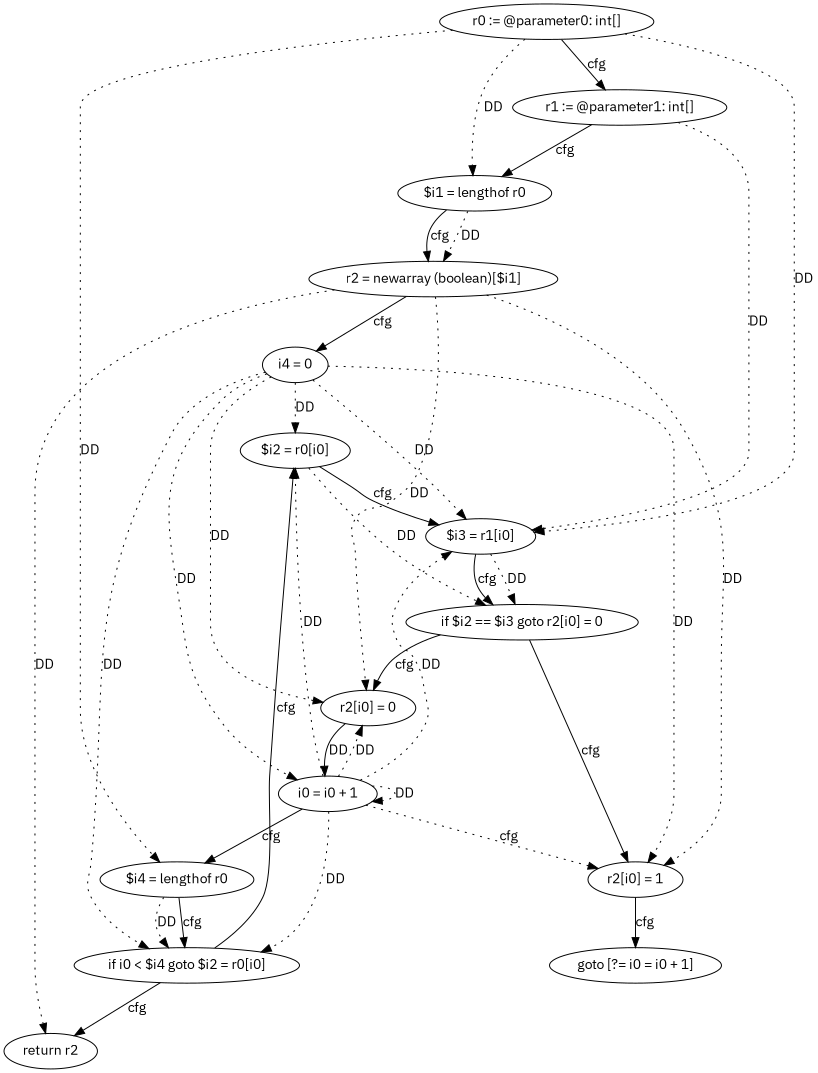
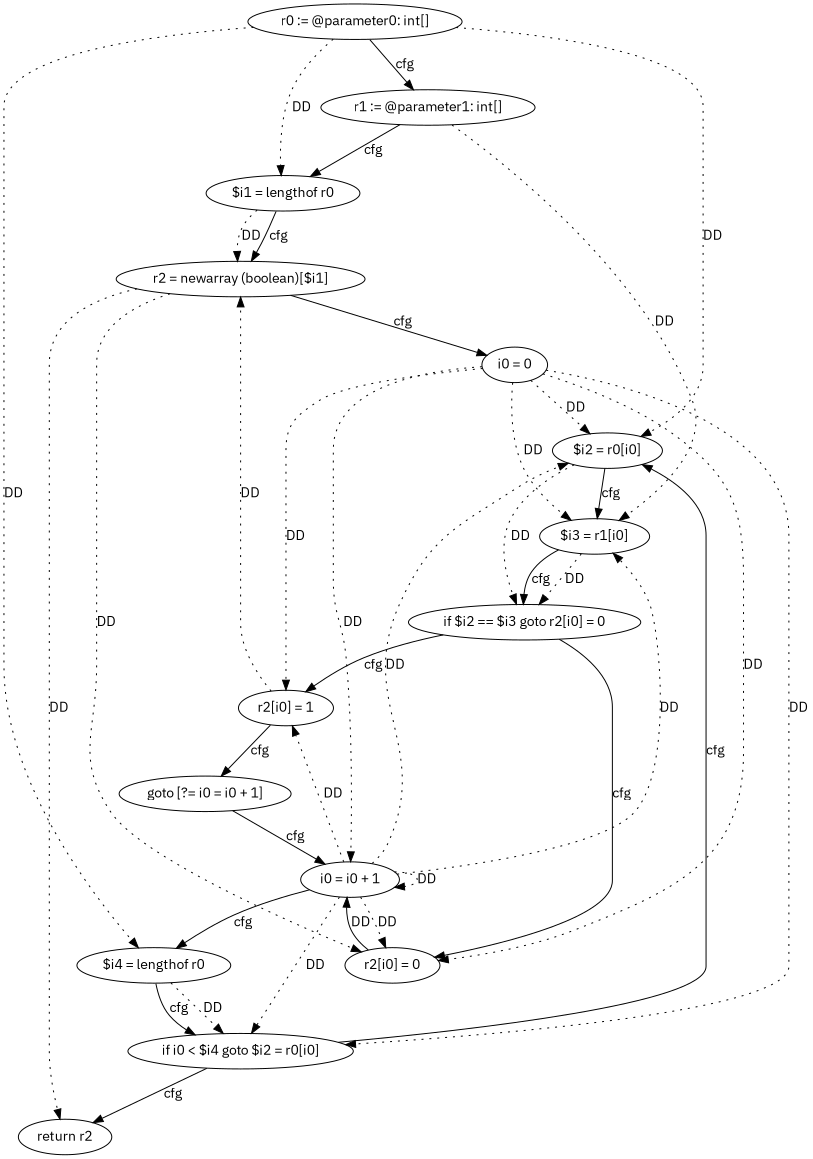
  digraph {
    fontname="IBM Plex Sans"
    node [fontname="IBM Plex Sans"]
    edge [fontname="IBM Plex Sans" style=dotted]
    n1 [label="r0 := @parameter0: int[]"]
    n2 [label="r1 := @parameter1: int[]"]
    n3 [label="$i1 = lengthof r0"]
    n4 [label="$i2 = r0[i0]"]
    n5 [label="$i4 = lengthof r0"]
    n6 [label="$i3 = r1[i0]"]
    n7 [label="r2 = newarray (boolean)[$i1]"]
    n8 [label="if $i2 == $i3 goto r2[i0] = 0"]
    n9 [label="if i0 < $i4 goto $i2 = r0[i0]"]
-   n10 [label="i4 = 0"]
+   n10 [label="i0 = 0"]
    n11 [label="r2[i0] = 1"]
    n12 [label="r2[i0] = 0"]
    n13 [label="return r2"]
    n14 [label="i0 = i0 + 1"]
    n15 [label="goto [?= i0 = i0 + 1]"]
    n1 -> n2 [label=cfg style=""]
    n1 -> n3 [label=DD]
-   n1 -> n6 [label=DD]
+   n1 -> n4 [label=DD]
    n1 -> n5 [label=DD]
    n2 -> n3 [label=cfg style=""]
    n2 -> n6 [label=DD]
    n3 -> n7 [label=DD]
    n3 -> n7 [label=cfg style=""]
    n4 -> n6 [label=cfg style=""]
    n4 -> n8 [label=DD]
    n5 -> n9 [label=DD]
    n5 -> n9 [label=cfg style=""]
    n6 -> n8 [label=DD]
    n6 -> n8 [label=cfg style=""]
    n7 -> n10 [label=cfg style=""]
-   n7 -> n11 [label=DD]
+   n11 -> n7 [label=DD]
    n7 -> n12 [label=DD]
    n7 -> n13 [label=DD]
    n8 -> n11 [label=cfg style=""]
    n8 -> n12 [label=cfg style=""]
    n9 -> n4 [label=cfg style=""]
    n9 -> n13 [label=cfg style=""]
    n10 -> n4 [label=DD]
    n10 -> n6 [label=DD]
    n10 -> n9 [label=DD]
    n10 -> n11 [label=DD]
    n10 -> n12 [label=DD]
    n10 -> n14 [label=DD]
    n11 -> n15 [label=cfg style=""]
    n12 -> n14 [label=DD style=""]
    n14 -> n4 [label=DD]
    n14 -> n5 [label=cfg style=""]
    n14 -> n6 [label=DD]
    n14 -> n9 [label=DD]
-   n14 -> n11 [label=cfg]
+   n14 -> n11 [label=DD]
    n14 -> n12 [label=DD]
    n14 -> n14 [label=DD]
+   n15 -> n14 [label=cfg style=""]
  }
